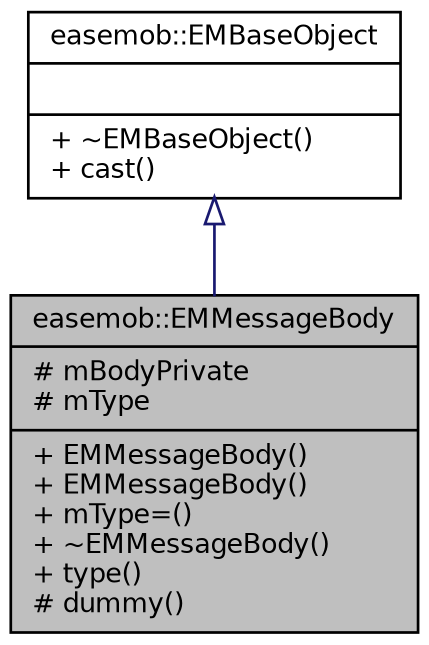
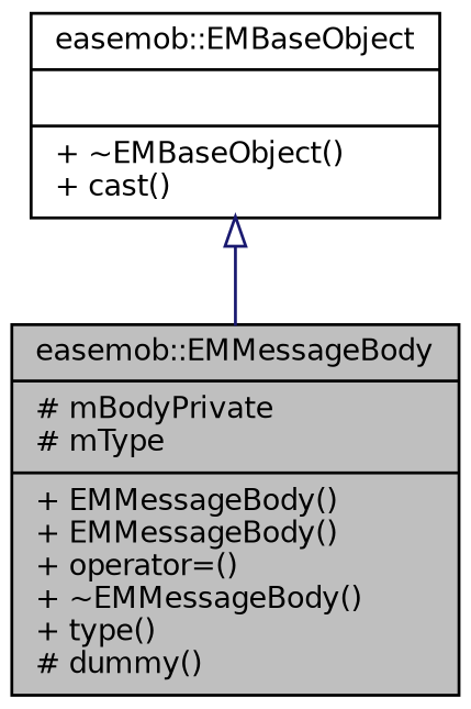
  digraph {
    node [color=black fontname=Helvetica fontsize=10 shape=record style=filled]
-   n1 [fillcolor=grey75 fontcolor=black height=0.2 label="{easemob::EMMessageBody\n|# mBodyPrivate\l# mType\l|+ EMMessageBody()\l+ EMMessageBody()\l+ mType=()\l+ ~EMMessageBody()\l+ type()\l# dummy()\l}" width=0.4]
+   n1 [fillcolor=grey75 fontcolor=black height=0.2 label="{easemob::EMMessageBody\n|# mBodyPrivate\l# mType\l|+ EMMessageBody()\l+ EMMessageBody()\l+ operator=()\l+ ~EMMessageBody()\l+ type()\l# dummy()\l}" width=0.4]
    n2 [fillcolor=white height=0.2 label="{easemob::EMBaseObject\n||+ ~EMBaseObject()\l+ cast()\l}" width=0.4]
    n2 -> n1 [arrowtail=onormal color=midnightblue dir=back fontname=Helvetica fontsize=10 labelfontname=Helvetica labelfontsize=10 style=solid]
  }
